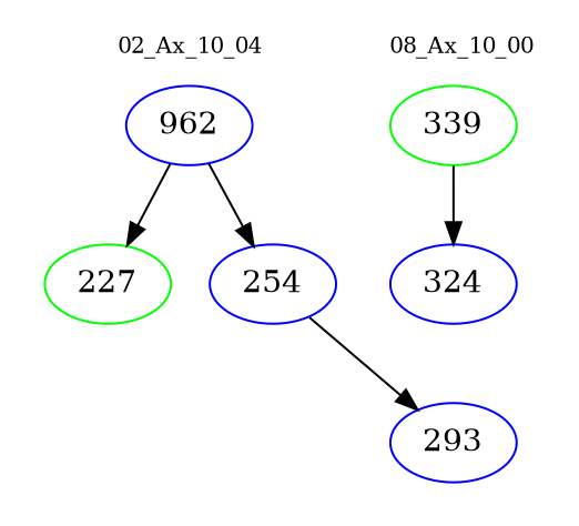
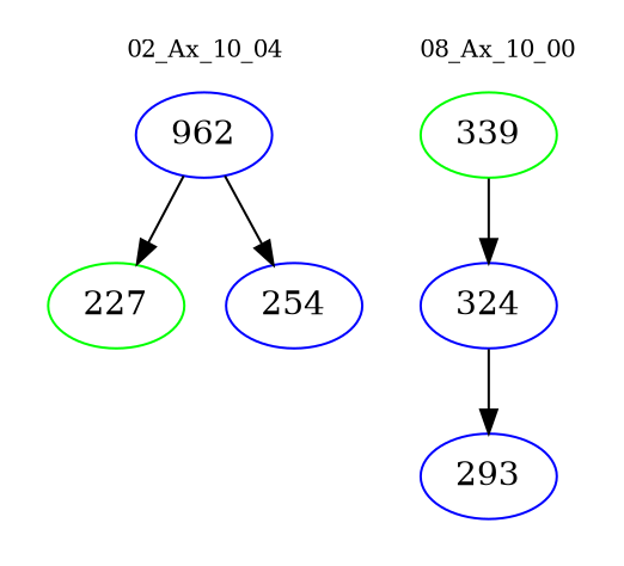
  digraph {
    node [color=blue]
    edge [color=black]
    n1 [label=962]
    n2 [color=green label=227]
    n3 [label=254]
    n4 [label=324]
    n5 [label=293]
    n6 [color=green label=339]
    subgraph cluster_1 {
      color=white
      fontsize=10
      label="02_Ax_10_04"
      n1
      n2
      n3
    }
    subgraph cluster_2 {
      color=white
      fontsize=10
      label="08_Ax_10_00"
      n4
      n5
      n6
    }
    n1 -> n2
    n1 -> n3
-   n3 -> n5
+   n4 -> n5
    n6 -> n4
  }
